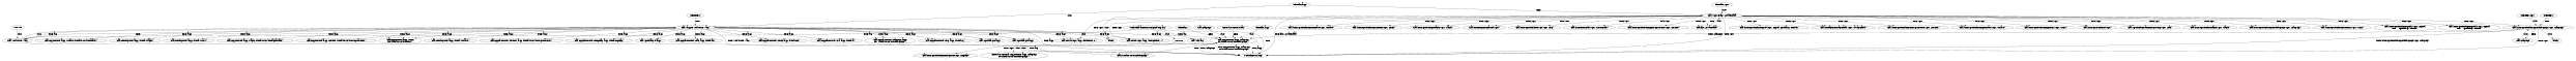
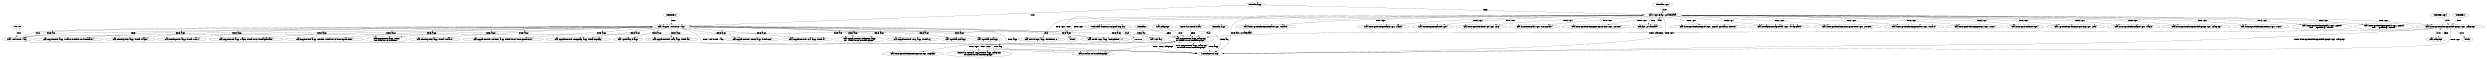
  digraph {
    n1 [label="(Call,copy_to_user(argp, &dbgregs,\n\t\t\t\t sizeof(struct kvm_debugregs)))"]
    n2 [label="(ControlStructure,if (copy_to_user(argp, &dbgregs,\n\t\t\t\t sizeof(struct kvm_debugregs))))"]
    n3 [label="(Call,sizeof(struct kvm_debugregs))"]
    n4 [label="(MethodReturn,long)"]
    n5 [label="(Call,*argp = (void __user *)arg)"]
    n6 [label="(Call,(void __user *)arg)"]
    n7 [label="(Call,copy_from_user(&mce, argp, sizeof mce))"]
    n8 [label="(Call,copy_from_user(&va, argp, sizeof va))"]
    n9 [label="(Call,copy_from_user(&dbgregs, argp,\n\t\t\t\t   sizeof(struct kvm_debugregs)))"]
    n10 [label="(Call,copy_from_user(&irq, argp, sizeof irq))"]
    n11 [label="(Call,*cpuid_arg = argp)"]
    n12 [label="(Call,*cpuid_arg = argp)"]
    n13 [label="(Call,msr_io(vcpu, argp, do_set_msr, 0))"]
    n14 [label="(Call,copy_to_user(argp, u.xsave, sizeof(struct kvm_xsave)))"]
    n15 [label="(Call,memdup_user(argp, sizeof(*u.lapic)))"]
    n16 [label="(Call,memdup_user(argp, sizeof(*u.xcrs)))"]
    n17 [label="(Call,copy_to_user(argp, u.lapic, sizeof(struct kvm_lapic_state)))"]
    n18 [label="(Call,copy_to_user(argp, &events, sizeof(struct kvm_vcpu_events)))"]
    n19 [label="(Block,)"]
    n20 [label="(Call,copy_to_user(argp, u.xcrs,\n\t\t\t\t sizeof(struct kvm_xcrs)))"]
    n21 [label="(Call,memdup_user(argp, sizeof(*u.xsave)))"]
    n22 [label="(Call,msr_io(vcpu, argp, kvm_get_msr, 1))"]
    n23 [label="(Call,copy_from_user(&events, argp, sizeof(struct kvm_vcpu_events)))"]
    n24 [label="(Call,copy_from_user(&mcg_cap, argp, sizeof mcg_cap))"]
    n25 [label="(Call,*cpuid_arg = argp)"]
    n26 [label="(Call,copy_from_user(&tac, argp, sizeof tac))"]
    n27 [label="(Call,(u32)arg)"]
    n28 [label="(MethodParameterIn,unsigned long arg)"]
    1000100
    n30 [label="(Call,kvm_vcpu_ioctl_x86_setup_mce(vcpu, mcg_cap))"]
    n31 [label="(Call,kvm_vcpu_ioctl_x86_get_debugregs(vcpu, &dbgregs))"]
    n32 [label="(Block,)"]
    n33 [label="(Call,&dbgregs)"]
    n34 [label="(Call,*vcpu = filp->private_data)"]
    n35 [label="(Call,kvm_vcpu_ioctl_x86_set_xsave(vcpu, u.xsave))"]
-   n36 [label="(Call,kvm_vcpu_ioctl_x86_set_mce(vcpu, &mce))"]
    n37 [label="(Call,kvm_vcpu_ioctl_get_lapic(vcpu, u.lapic))"]
    n38 [label="(Call,kvm_set_guest_paused(vcpu))"]
    n39 [label="(Call,kvm_vcpu_ioctl_interrupt(vcpu, &irq))"]
    n40 [label="(Call,kvm_set_tsc_khz(vcpu, user_tsc_khz))"]
    n41 [label="(Call,kvm_vcpu_ioctl_x86_get_vcpu_events(vcpu, &events))"]
    n42 [label="(Call,filp->private_data)"]
    n43 [label="(Call,kvm_vcpu_ioctl_set_cpuid(vcpu, &cpuid, cpuid_arg->entries))"]
    n44 [label="(Call,kvm_lapic_set_vapic_addr(vcpu, va.vapic_addr))"]
    n45 [label="(Call,kvm_vcpu_ioctl_x86_set_vcpu_events(vcpu, &events))"]
    n46 [label="(Call,kvm_vcpu_ioctl_x86_get_xsave(vcpu, u.xsave))"]
    n47 [label="(Call,kvm_vcpu_ioctl_x86_get_xcrs(vcpu, u.xcrs))"]
    n48 [label="(Call,kvm_vcpu_ioctl_nmi(vcpu))"]
    n49 [label="(Call,vcpu_ioctl_tpr_access_reporting(vcpu, &tac))"]
    n50 [label="(Call,kvm_vcpu_ioctl_set_lapic(vcpu, u.lapic))"]
    n51 [label="(Call,kvm_vcpu_ioctl_x86_set_debugregs(vcpu, &dbgregs))"]
    n52 [label="(Call,kvm_vcpu_ioctl_x86_set_xcrs(vcpu, u.xcrs))"]
    n53 [label="(Call,kvm_vcpu_ioctl_set_cpuid2(vcpu, &cpuid,\n\t\t\t\t\t      cpuid_arg->entries))"]
    n54 [label="(Call,kvm_vcpu_ioctl_get_cpuid2(vcpu, &cpuid,\n\t\t\t\t\t      cpuid_arg->entries))"]
    n55 [label="(Identifier,vcpu)"]
    n56 [label="(Identifier,u)"]
    n57 [label="(Identifier,r)"]
    n58 [label="(Identifier,vcpu)"]
    n59 [label="(Identifier,r)"]
    n60 [label="(Identifier,argp)"]
    n61 [label="(Call,&dbgregs)"]
    n62 [label="(ControlStructure,break;)"]
    n63 [label="(Identifier,argp)"]
    1000115
    n1 -> n2 [label="AST: "]
    n1 -> n3 [label="CFG: "]
    n1 -> n4 [label="DDG: &dbgregs"]
    n1 -> n4 [label="DDG: copy_to_user(argp, &dbgregs,\n\t\t\t\t sizeof(struct kvm_debugregs))"]
    n1 -> n4 [label="DDG: argp"]
    n3 -> n1 [label="AST: "]
    n5 -> n1 [label="DDG: argp"]
    n5 -> n4 [label="DDG: (void __user *)arg"]
    n5 -> n4 [label="DDG: argp"]
    n5 -> n6 [label="CFG: "]
    n5 -> n7 [label="DDG: argp"]
    n5 -> n8 [label="DDG: argp"]
    n5 -> n9 [label="DDG: argp"]
    n5 -> n10 [label="DDG: argp"]
    n5 -> n11 [label="DDG: argp"]
    n5 -> n12 [label="DDG: argp"]
-   n5 -> n13 [label="DDG: argp"]
    n5 -> n14 [label="DDG: argp"]
    n5 -> n15 [label="DDG: argp"]
    n5 -> n16 [label="DDG: argp"]
    n5 -> n17 [label="DDG: argp"]
    n5 -> n18 [label="DDG: argp"]
    n5 -> n19 [label="AST: "]
    n5 -> n20 [label="DDG: argp"]
    n5 -> n21 [label="DDG: argp"]
    n5 -> n22 [label="DDG: argp"]
    n5 -> n23 [label="DDG: argp"]
    n5 -> n24 [label="DDG: argp"]
    n5 -> n25 [label="DDG: argp"]
    n5 -> n26 [label="DDG: argp"]
    n6 -> n4 [label="DDG: arg"]
    n6 -> n5 [label="AST: "]
    n6 -> n5 [label="DDG: arg"]
-   n28 -> n4 [label="CFG: "]
+   n28 -> n4 [label="DDG: arg"]
    n28 -> n6 [label="DDG: arg"]
    n28 -> n27 [label="DDG: arg"]
    n28 -> 1000100 [label="AST: "]
    1000100 -> n30 [label="DDG: vcpu"]
    n31 -> n1 [label="DDG: &dbgregs"]
    n31 -> n4 [label="DDG: kvm_vcpu_ioctl_x86_get_debugregs(vcpu, &dbgregs)"]
    n31 -> n4 [label="DDG: vcpu"]
    n31 -> n32 [label="AST: "]
    n31 -> n33 [label="CFG: "]
    n33 -> n31 [label="AST: "]
    n34 -> n4 [label="DDG: filp->private_data"]
    n34 -> n4 [label="DDG: vcpu"]
    n34 -> n13 [label="DDG: vcpu"]
    n34 -> n19 [label="AST: "]
    n34 -> n22 [label="DDG: vcpu"]
    n34 -> n31 [label="DDG: vcpu"]
    n34 -> n35 [label="DDG: vcpu"]
-   n34 -> n36 [label="DDG: vcpu"]
    n34 -> n37 [label="DDG: vcpu"]
    n34 -> n38 [label="DDG: user"]
    n34 -> n39 [label="DDG: vcpu"]
    n34 -> n40 [label="DDG: vcpu"]
    n34 -> n41 [label="DDG: vcpu"]
    n34 -> n42 [label="CFG: "]
    n34 -> n43 [label="DDG: vcpu"]
    n34 -> n44 [label="DDG: vcpu"]
    n34 -> n45 [label="DDG: vcpu"]
    n34 -> n46 [label="DDG: vcpu"]
    n34 -> n47 [label="DDG: vcpu"]
    n34 -> n48 [label="DDG: vcpu"]
    n34 -> n49 [label="DDG: vcpu"]
    n34 -> n50 [label="DDG: vcpu"]
    n34 -> n51 [label="DDG: vcpu"]
    n34 -> n52 [label="DDG: vcpu"]
    n34 -> n53 [label="DDG: vcpu"]
    n34 -> n54 [label="DDG: vcpu"]
    n42 -> n34 [label="AST: "]
    n55 -> n31 [label="AST: "]
    n56 -> n5 [label="CFG: "]
    n57 -> n1 [label="CFG: "]
    n58 -> n34 [label="AST: "]
    n59 -> n31 [label="CFG: "]
    n60 -> n5 [label="AST: "]
    n60 -> n34 [label="CFG: "]
    n61 -> n1 [label="AST: "]
    n62 -> n1 [label="CFG: "]
    n63 -> n1 [label="AST: "]
    1000115 -> n6 [label="AST: "]
  }
